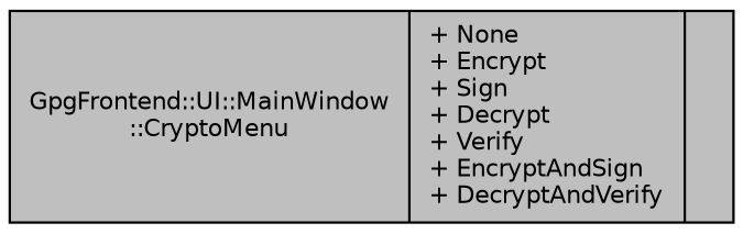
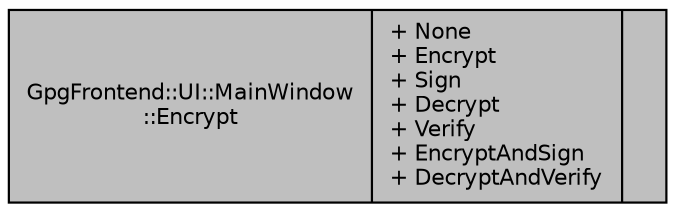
  digraph {
    rankdir=LR
-   n1 [color=black fillcolor=grey75 fontcolor=black fontname=Helvetica fontsize=10 height=0.2 label="{GpgFrontend::UI::MainWindow\l::CryptoMenu\n|+ None\l+ Encrypt\l+ Sign\l+ Decrypt\l+ Verify\l+ EncryptAndSign\l+ DecryptAndVerify\l|}" shape=record style=filled width=0.4]
+   n1 [color=black fillcolor=grey75 fontcolor=black fontname=Helvetica fontsize=10 height=0.2 label="{GpgFrontend::UI::MainWindow\l::Encrypt\n|+ None\l+ Encrypt\l+ Sign\l+ Decrypt\l+ Verify\l+ EncryptAndSign\l+ DecryptAndVerify\l|}" shape=record style=filled width=0.4]
  }
